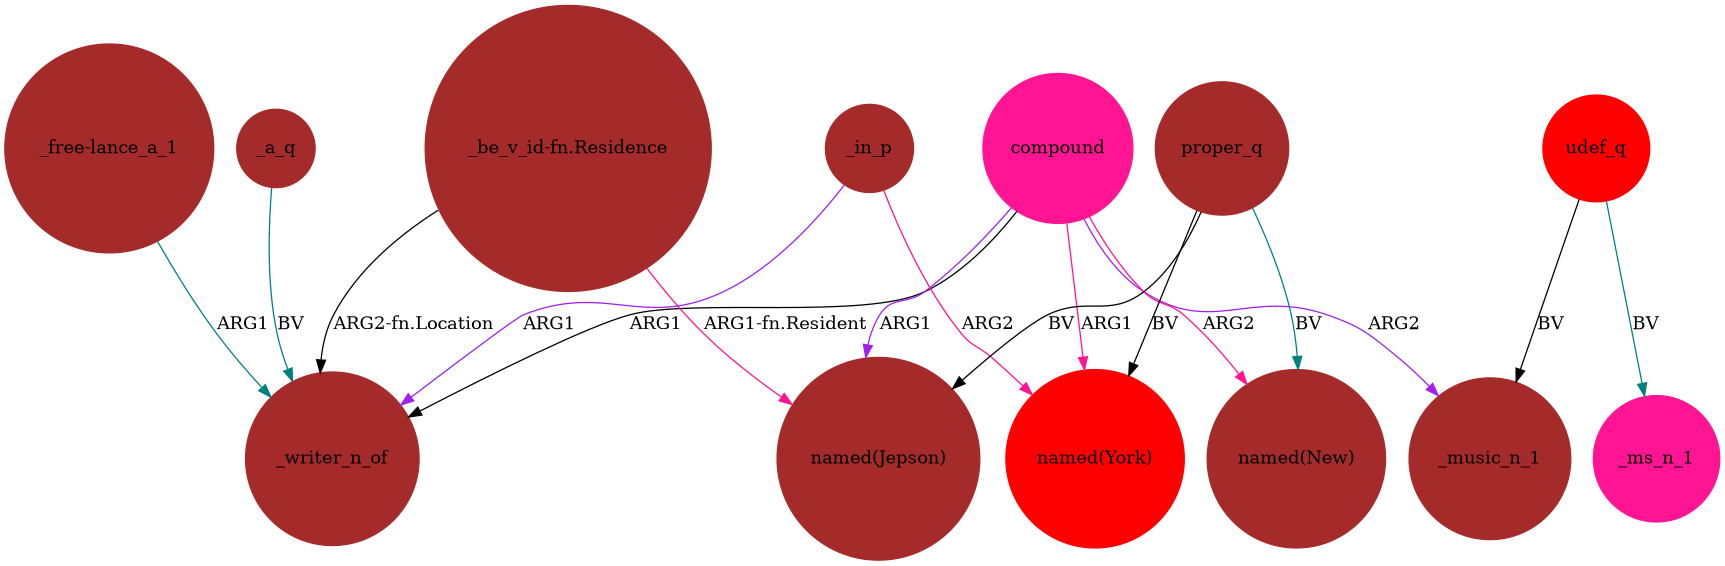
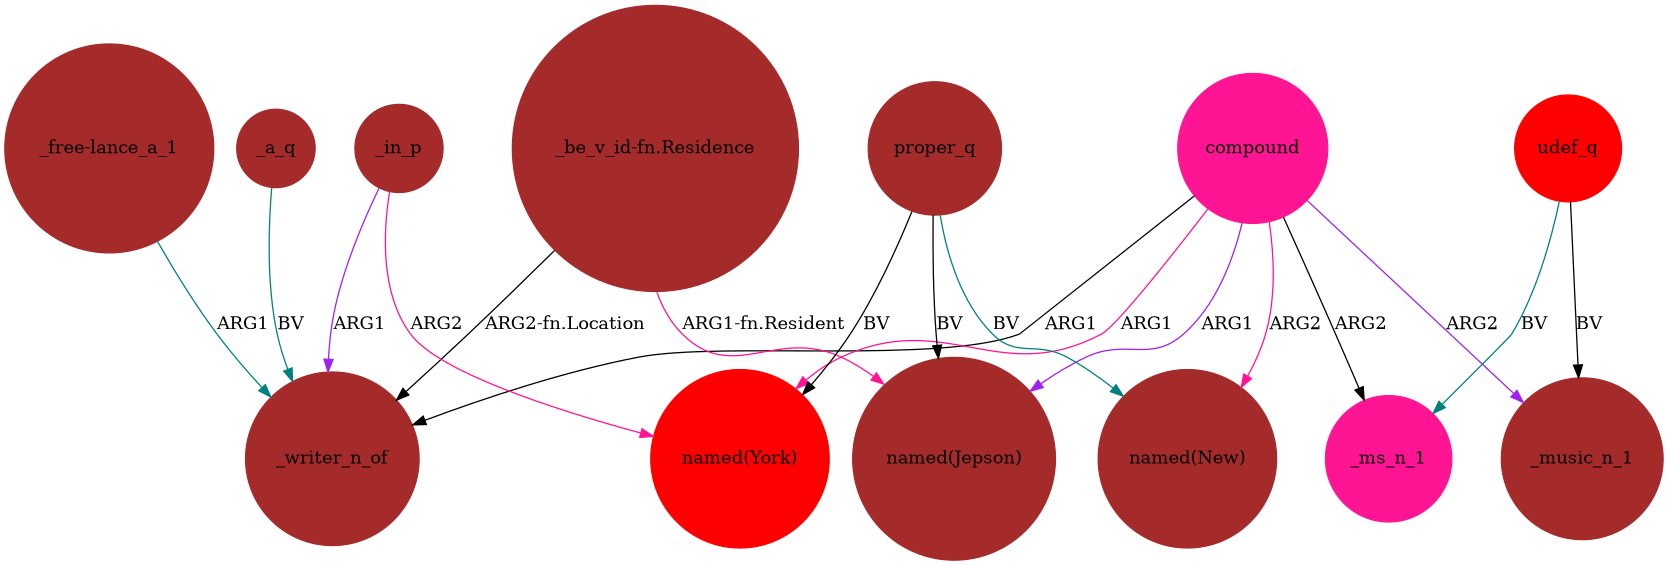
  digraph {
    node [shape=circle style=filled color=brown]
    edge [color=black]
    compound [color=deeppink]
    _writer_n_of
    "named(Jepson)"
    _music_n_1
    "named(York)" [color=red]
    _ms_n_1 [color=deeppink]
    "named(New)"
    "_free-lance_a_1"
    "_be_v_id-fn.Residence"
    udef_q [color=red]
    _in_p
    proper_q
    _a_q
    compound -> _writer_n_of [label=ARG1]
    compound -> "named(Jepson)" [label=ARG1 color=purple]
    compound -> _music_n_1 [label=ARG2 color=purple]
    compound -> "named(York)" [label=ARG1 color=deeppink]
+   compound -> _ms_n_1 [label=ARG2]
    compound -> "named(New)" [label=ARG2 color=deeppink]
    "_free-lance_a_1" -> _writer_n_of [label=ARG1 color=teal]
    "_be_v_id-fn.Residence" -> _writer_n_of [label="ARG2-fn.Location"]
    "_be_v_id-fn.Residence" -> "named(Jepson)" [label="ARG1-fn.Resident" color=deeppink]
    udef_q -> _music_n_1 [label=BV]
    udef_q -> _ms_n_1 [label=BV color=teal]
    _in_p -> _writer_n_of [label=ARG1 color=purple]
    _in_p -> "named(York)" [label=ARG2 color=deeppink]
    proper_q -> "named(Jepson)" [label=BV]
    proper_q -> "named(York)" [label=BV]
    proper_q -> "named(New)" [label=BV color=teal]
    _a_q -> _writer_n_of [label=BV color=teal]
  }
